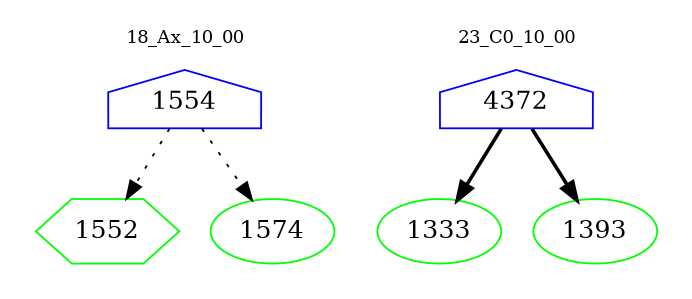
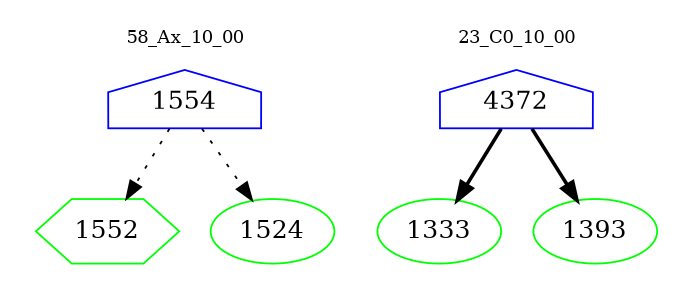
  digraph {
    node [color=green shape=ellipse]
    edge [color=black style=dotted]
    n1 [color=blue label=1554 shape=house]
    n2 [label=1552 shape=hexagon]
-   n3 [label=1574]
+   n3 [label=1524]
    n4 [color=blue label=4372 shape=house]
    n5 [label=1333]
    n6 [label=1393]
    subgraph cluster_1 {
      color=white
      fontsize=10
-     label="18_Ax_10_00"
+     label="58_Ax_10_00"
      n1
      n2
      n3
    }
    subgraph cluster_2 {
      color=white
      fontsize=10
      label="23_C0_10_00"
      n4
      n5
      n6
    }
    n1 -> n2
    n1 -> n3
    n4 -> n5 [style=bold]
    n4 -> n6 [style=bold]
  }
